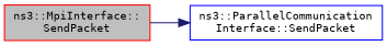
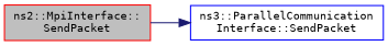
  digraph {
    rankdir=LR
    fontname="DejaVu Sans Mono"
    node [fontname="DejaVu Sans Mono" fontsize=10 shape=record style=filled]
-   n1 [color=red fillcolor=grey75 fontcolor=black height=0.2 label="ns3::MpiInterface::\lSendPacket" width=0.4]
+   n1 [color=red fillcolor=grey75 fontcolor=black height=0.2 label="ns2::MpiInterface::\lSendPacket" width=0.4]
    n2 [color=blue fillcolor=white height=0.2 label="ns3::ParallelCommunication\lInterface::SendPacket" width=0.4]
    n1 -> n2 [color=midnightblue fontname="DejaVu Sans Mono" fontsize=10 labelfontname=Helvetica labelfontsize=10 style=solid]
  }
